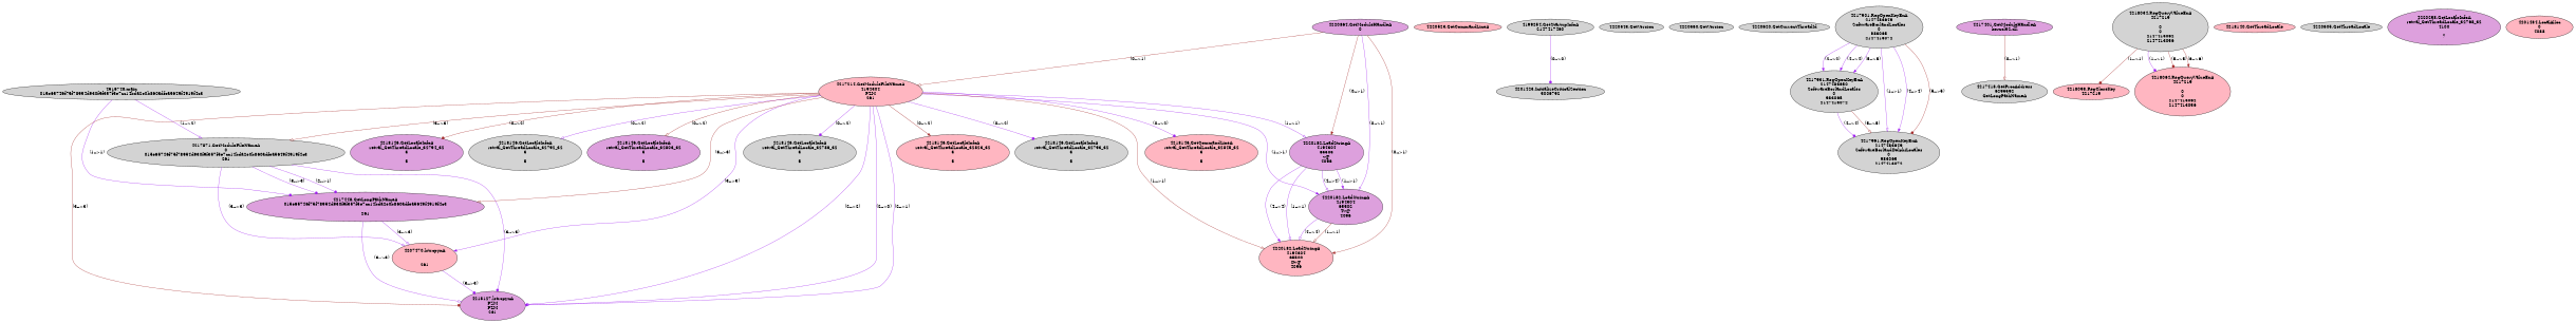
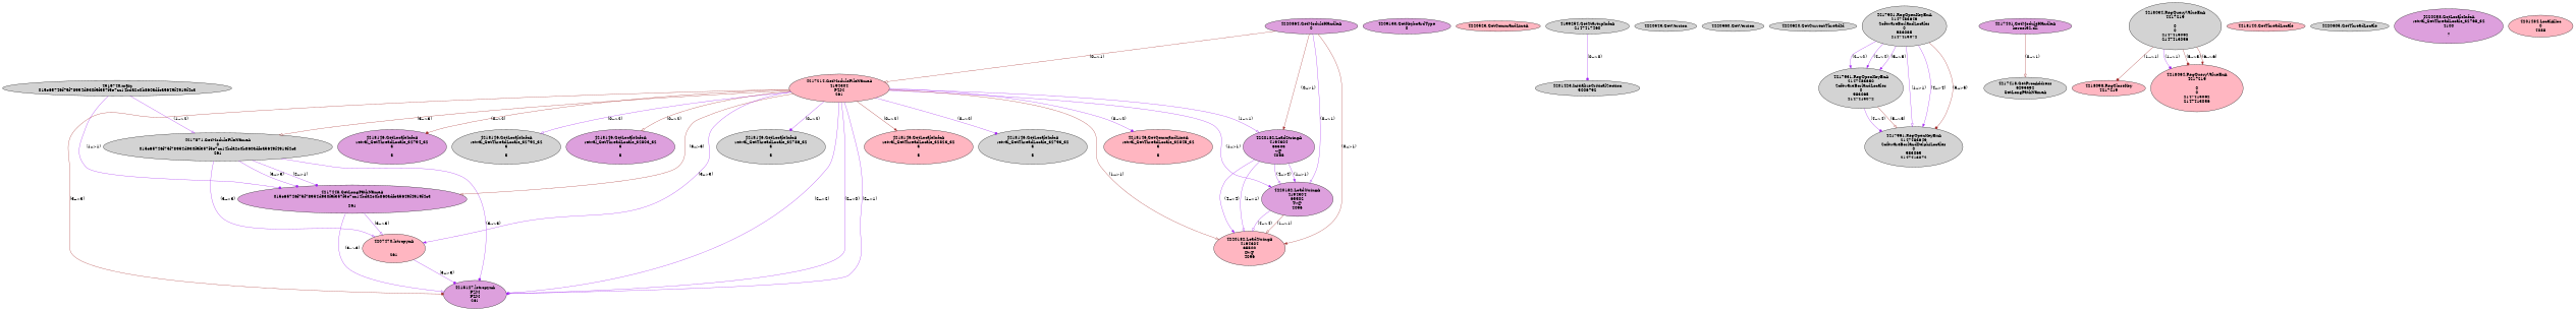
  digraph {
    node [fillcolor=lightgrey style=filled]
    edge [arrowhead=onormal color=purple]
    n1 [label="4516748.main\n015e65746f75f78954d930f9f357f5e7cc14bda2e0b860adfea5649f4919f4c3"]
    n2 [label="4217871.GetModuleFileNameA\n0\n015e65746f75f78954d930f9f357f5e7cc14bda2e0b860adfea5649f4919f4c3\n261"]
    n3 [fillcolor=plum label="4217448.GetLongPathNameA\n015e65746f75f78954d930f9f357f5e7cc14bda2e0b860adfea5649f4919f4c3\n\n261"]
    n4 [fillcolor=lightpink label="4207470.lstrcpynA\n\n\n261"]
    n5 [fillcolor=plum label="4218127.lstrcpynA\nPZM\nPZM\n261"]
    n6 [fillcolor=plum label="4220864.GetModuleHandleA\n0"]
    n7 [fillcolor=lightpink label="4217214.GetModuleFileNameA\n4194304\nPZM\n261"]
    n8 [fillcolor=plum label="4220182.LoadStringA\n4194304\n65503\n\v@\n4096"]
    n9 [fillcolor=plum label="4220182.LoadStringA\n4194304\n65502\nTv@\n4096"]
    n10 [fillcolor=lightpink label="4220182.LoadStringA\n4194304\n65500\nDv@\n4096"]
    n11 [label="4218146.GetLocaleInfoA\nretval_GetThreadLocale_32786_32\n3\n\n5"]
    n12 [fillcolor=lightpink label="4218146.GetLocaleInfoA\nretval_GetThreadLocale_32823_32\n3\n\n5"]
    n13 [label="4218146.GetLocaleInfoA\nretval_GetThreadLocale_32793_32\n3\n\n5"]
    n14 [fillcolor=lightpink label="4218146.GetCommandLineA\nretval_GetThreadLocale_32845_32\n3\n\n5"]
    n15 [fillcolor=plum label="4218146.GetLocaleInfoA\nretval_GetThreadLocale_32794_32\n3\n\n5"]
    n16 [label="4218146.GetLocaleInfoA\nretval_GetThreadLocale_32792_32\n3\n\n5"]
    n17 [fillcolor=plum label="4218146.GetLocaleInfoA\nretval_GetThreadLocale_32803_32\n3\n\n5"]
+   n18 [fillcolor=plum label="4209133.GetKeyboardType\n0"]
    n19 [fillcolor=lightpink label="4220523.GetCommandLineA\n"]
    n20 [label="4199254.GetStartupInfoA\n2147417460"]
    n21 [label="4201423.InitializeCriticalSection\n5006792"]
    n22 [label="4220543.GetVersion\n"]
    n23 [label="4220560.GetVersion\n"]
    n24 [label="4220620.GetCurrentThreadId\n"]
    n25 [label="4217901.RegOpenKeyExA\n2147483649\nSoftware\Borland\Locales\n0\n983065\n2147413072"]
    n26 [label="4217931.RegOpenKeyExA\n2147483650\nSoftware\Borland\Locales\n0\n983065\n2147413072"]
    n27 [label="4217961.RegOpenKeyExA\n2147483649\nSoftware\Borland\Delphi\Locales\n0\n983065\n2147413072"]
    n28 [fillcolor=plum label="4217401.GetModuleHandleA\nkernel32.dll"]
    n29 [label="4217418.GetProcAddress\n6295592\nGetLongPathNameA"]
    n30 [label="4218034.RegQueryValueExA\n4217219\n\n0\n0\n2147413062\n2147413056"]
    n31 [fillcolor=lightpink label="4218098.RegCloseKey\n4217219"]
    n32 [fillcolor=lightpink label="4218064.RegQueryValueExA\n4217219\n\n0\n0\n2147413062\n2147413056"]
    n33 [fillcolor=lightpink label="4218140.GetThreadLocale\n"]
    n34 [label="4220605.GetThreadLocale\n"]
    n35 [fillcolor=plum label="4220258.GetLocaleInfoA\nretval_GetThreadLocale_32768_32\n4100\n\n7"]
    n36 [fillcolor=lightpink label="4201484.LocalAlloc\n0\n4088"]
    n1 -> n2 [label="(1-->2)"]
    n1 -> n3 [arrowhead=dot label="(1-->1)"]
    n2 -> n3 [arrowhead=dot label="(2-->1)"]
    n2 -> n3 [arrowhead=dot label="(3-->3)"]
    n2 -> n4 [label="(3-->3)"]
    n2 -> n5 [arrowhead=dot label="(3-->3)"]
    n3 -> n4 [label="(3-->3)"]
    n3 -> n5 [label="(3-->3)"]
    n4 -> n5 [arrowhead=dot label="(3-->3)"]
    n6 -> n7 [color=brown label="(0-->1)"]
    n6 -> n8 [arrowhead=normal color=brown label="(0-->1)"]
    n6 -> n9 [label="(0-->1)"]
    n6 -> n10 [arrowhead=normal color=brown label="(0-->1)"]
    n7 -> n2 [color=brown label="(3-->3)"]
    n7 -> n3 [color=brown label="(3-->3)"]
    n7 -> n4 [arrowhead=normal label="(3-->3)"]
    n7 -> n5 [arrowhead=dot label="(2-->1)"]
    n7 -> n5 [label="(2-->2)"]
    n7 -> n5 [arrowhead=dot color=brown label="(3-->3)"]
    n7 -> n5 [label="(2-->0)"]
    n7 -> n8 [label="(1-->1)"]
    n7 -> n9 [arrowhead=normal label="(1-->1)"]
    n7 -> n10 [color=brown label="(1-->1)"]
    n7 -> n11 [arrowhead=dot label="(0-->2)"]
    n7 -> n12 [arrowhead=normal color=brown label="(0-->2)"]
    n7 -> n13 [arrowhead=dot label="(0-->2)"]
    n7 -> n14 [arrowhead=dot label="(0-->2)"]
    n7 -> n15 [arrowhead=dot color=brown label="(0-->2)"]
    n7 -> n16 [label="(0-->2)"]
    n7 -> n17 [color=brown label="(0-->2)"]
    n8 -> n9 [arrowhead=normal label="(1-->1)"]
    n8 -> n9 [label="(4-->4)"]
    n8 -> n10 [label="(1-->1)"]
    n8 -> n10 [arrowhead=normal label="(4-->4)"]
    n9 -> n10 [color=brown label="(1-->1)"]
    n9 -> n10 [label="(4-->4)"]
    n20 -> n21 [arrowhead=dot label="(0-->0)"]
    n25 -> n26 [arrowhead=normal label="(2-->2)"]
    n25 -> n26 [arrowhead=normal label="(4-->4)"]
    n25 -> n26 [arrowhead=normal label="(5-->5)"]
    n25 -> n27 [label="(1-->1)"]
    n25 -> n27 [arrowhead=normal label="(4-->4)"]
    n25 -> n27 [arrowhead=dot color=brown label="(5-->5)"]
    n26 -> n27 [arrowhead=dot label="(4-->4)"]
    n26 -> n27 [color=brown label="(5-->5)"]
    n28 -> n29 [color=brown label="(0-->1)"]
    n30 -> n31 [arrowhead=dot color=brown label="(1-->1)"]
    n30 -> n32 [arrowhead=dot label="(1-->1)"]
    n30 -> n32 [arrowhead=dot color=brown label="(5-->5)"]
    n30 -> n32 [arrowhead=normal color=brown label="(6-->6)"]
  }
